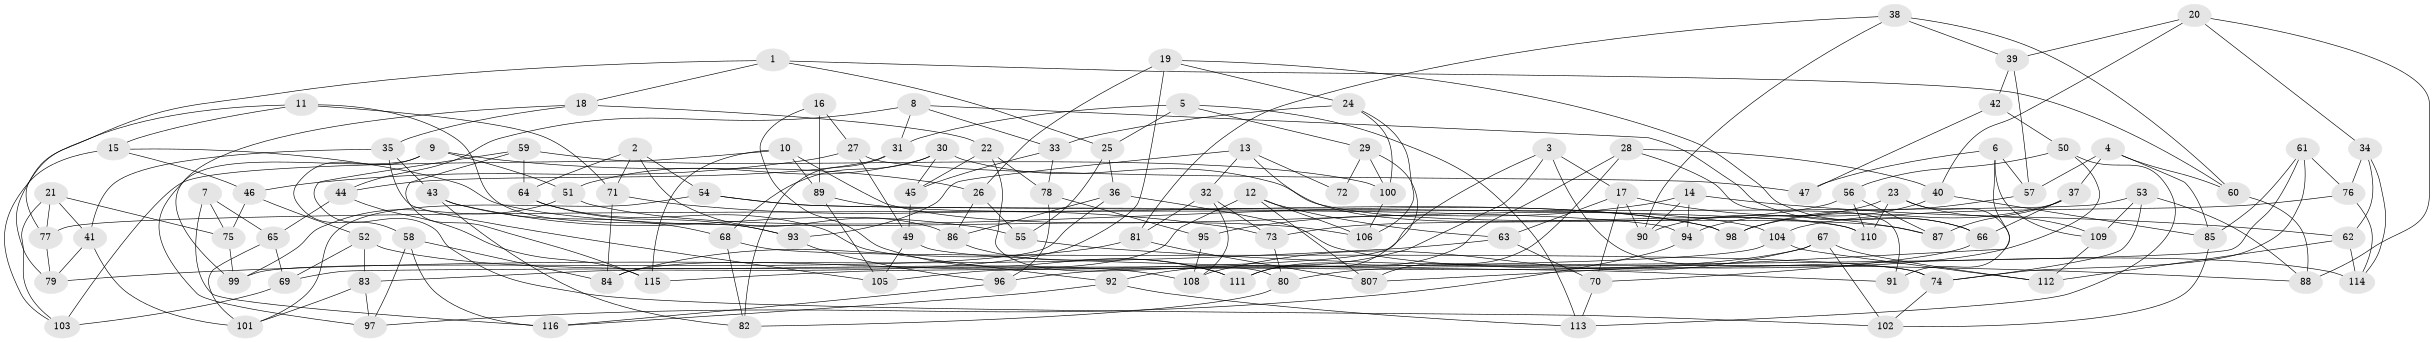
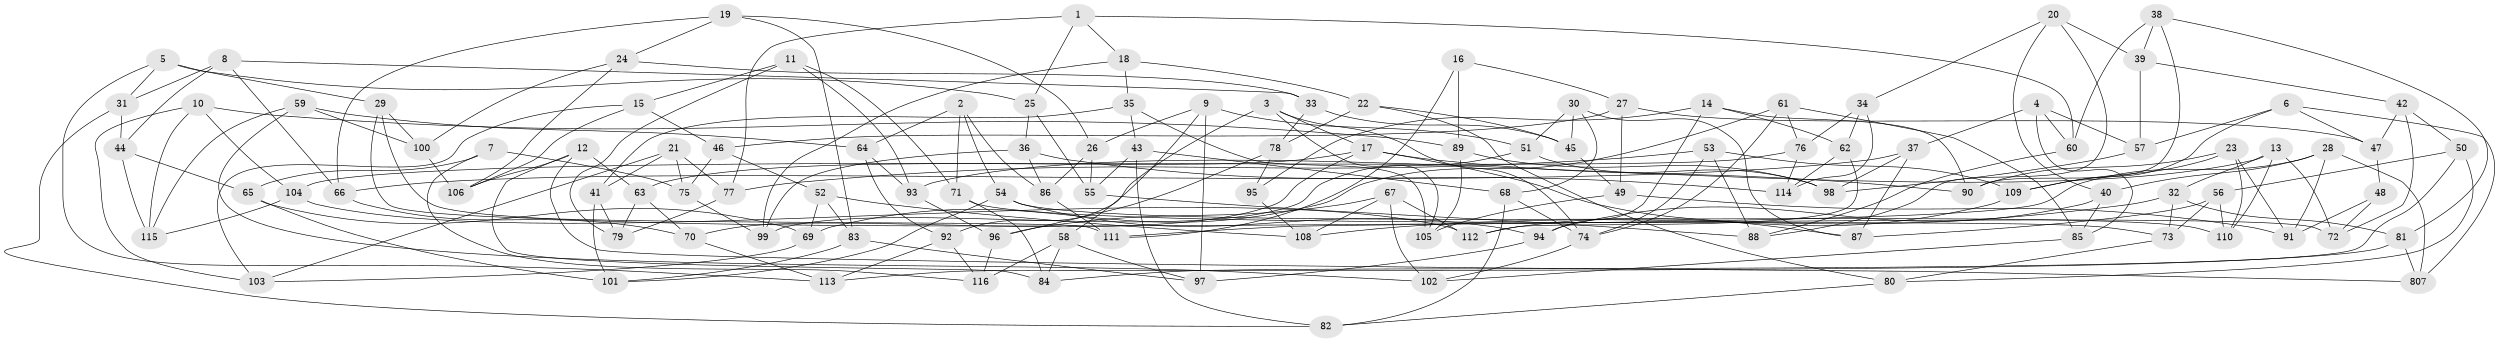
  graph {
    node [color=gray90 style=filled]
    1
    18
    25
    60
    77
    22
    35
    99
    36
    55
    88
    79
    2
    54
    64
    71
    86
    110
    94
    101
    92
    93
    84
    73
    111
    3
    17
    105
    74
    63
    90
    70
    87
+   48
    72
    91
    113
    116
    4
    37
    57
    85
    66
    98
    102
    5
    29
    31
    100
    44
    82
    6
    47
    n54 [label=807]
    109
    112
    7
    65
    75
    69
    95
    108
    8
    33
    45
    78
    115
    9
    26
    51
    58
    97
    10
    89
    103
    104
    11
    15
    106
    46
    96
    12
    13
    32
    81
    14
    62
    114
    52
    16
    27
    49
    80
    41
    43
    19
    24
    83
    20
    34
    39
    40
    76
    42
    21
    23
    28
    30
    68
    38
    50
    56
    53
    59
    61
    67
    1 -- 18
    1 -- 25
    1 -- 60
    1 -- 77
    18 -- 22
    18 -- 35
    18 -- 99
    25 -- 36
    25 -- 55
    60 -- 88
    77 -- 79
    22 -- 45
    22 -- 78
    22 -- 80
    35 -- 105
    35 -- 41
    35 -- 43
    36 -- 99
    36 -- 86
    36 -- 114
    55 -- 88
    2 -- 54
    2 -- 64
    2 -- 71
    2 -- 86
    54 -- 110
    54 -- 94
    54 -- 101
    64 -- 92
    64 -- 93
    71 -- 84
    71 -- 73
    86 -- 111
    94 -- 97
    92 -- 113
    92 -- 116
    93 -- 96
    73 -- 80
    3 -- 92
    3 -- 17
    3 -- 105
    3 -- 74
    17 -- 63
    17 -- 90
    17 -- 70
    17 -- 87
    74 -- 102
    63 -- 79
    63 -- 70
    70 -- 113
+   48 -- 72
+   48 -- 91
    4 -- 60
    4 -- 37
    4 -- 57
    4 -- 85
    37 -- 87
    37 -- 66
    37 -- 98
    57 -- 98
    85 -- 102
    66 -- 70
    5 -- 25
    5 -- 113
    5 -- 29
    5 -- 31
    29 -- 111
    29 -- 72
    29 -- 100
    31 -- 44
    31 -- 82
    100 -- 106
    44 -- 65
    44 -- 115
    6 -- 57
    6 -- 47
    6 -- n54
    6 -- 109
+   47 -- 48
    109 -- 112
    7 -- 116
    7 -- 65
    7 -- 75
    65 -- 101
    65 -- 69
    75 -- 99
    69 -- 103
    95 -- 108
    8 -- 66
    8 -- 31
    8 -- 44
    8 -- 33
    33 -- 45
    33 -- 78
    45 -- 49
    78 -- 95
    78 -- 96
    9 -- 26
    9 -- 51
    9 -- 58
    9 -- 97
    26 -- 55
    26 -- 86
    51 -- 99
    51 -- 98
    58 -- 84
    58 -- 116
    58 -- 97
    10 -- 115
    10 -- 89
    10 -- 103
    10 -- 104
    89 -- 105
    89 -- 98
    104 -- 112
    104 -- 115
    11 -- 79
    11 -- 71
    11 -- 93
    11 -- 15
    15 -- 103
    15 -- 106
    15 -- 46
    46 -- 75
    46 -- 52
    96 -- 116
    12 -- 84
    12 -- 63
    12 -- n54
    12 -- 106
    13 -- 110
    13 -- 93
    13 -- 72
    13 -- 32
    32 -- 73
    32 -- 108
    32 -- 81
    81 -- 84
    81 -- n54
    14 -- 94
    14 -- 90
    14 -- 95
    14 -- 62
    62 -- 112
    62 -- 114
    52 -- 69
    52 -- 108
    52 -- 83
    16 -- 111
    16 -- 89
    16 -- 27
    27 -- 47
    27 -- 46
    27 -- 49
    49 -- 105
    49 -- 91
    80 -- 82
    41 -- 79
    41 -- 101
    43 -- 55
    43 -- 82
    43 -- 68
    19 -- 66
    19 -- 26
    19 -- 24
    19 -- 83
    24 -- 100
    24 -- 33
    24 -- 106
    83 -- 101
    83 -- 97
    20 -- 88
    20 -- 34
    20 -- 39
    20 -- 40
    34 -- 62
    34 -- 114
    34 -- 76
    39 -- 57
    39 -- 42
    40 -- 94
    40 -- 85
    76 -- 104
    76 -- 114
+   42 -- 72
    42 -- 47
    42 -- 50
    21 -- 77
    21 -- 75
    21 -- 103
    21 -- 41
    23 -- 110
    23 -- 90
    23 -- 91
    23 -- 109
    28 -- 111
    28 -- 91
    28 -- n54
    28 -- 40
    30 -- 87
    30 -- 45
    30 -- 51
    30 -- 68
    68 -- 74
    68 -- 82
    38 -- 60
    38 -- 90
    38 -- 81
    38 -- 39
    50 -- 113
    50 -- 80
    50 -- 56
    56 -- 110
    56 -- 73
    56 -- 87
    53 -- 77
    53 -- 88
    53 -- 74
    53 -- 109
    59 -- 64
    59 -- 102
    59 -- 100
    59 -- 115
    61 -- 74
    61 -- 85
    61 -- 69
    61 -- 76
    67 -- 102
    67 -- 112
    67 -- 108
    67 -- 96
  }
